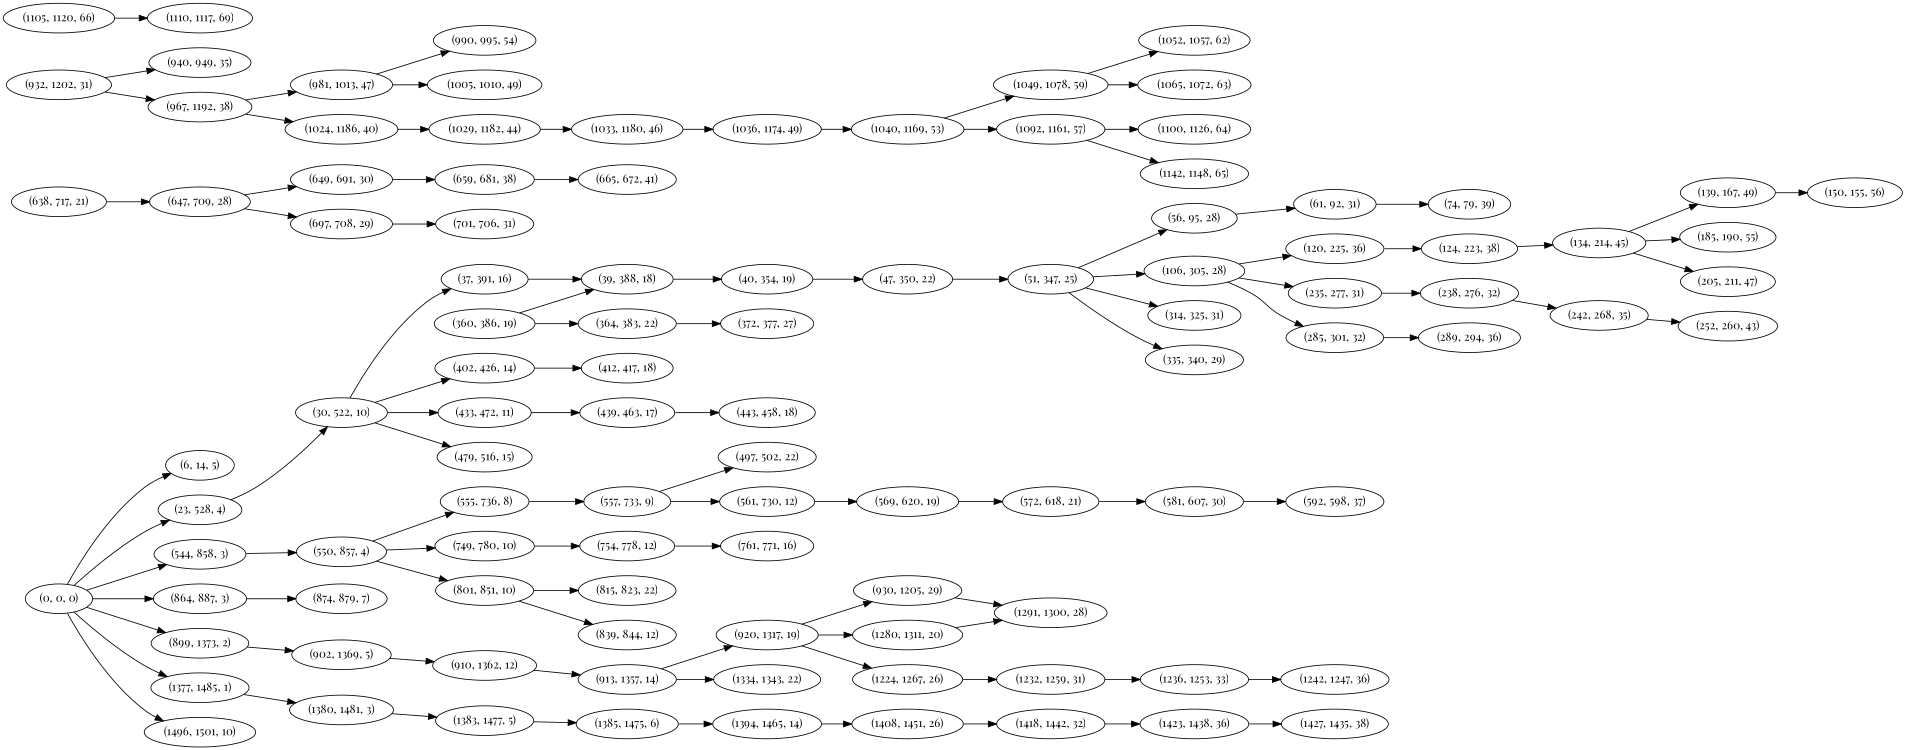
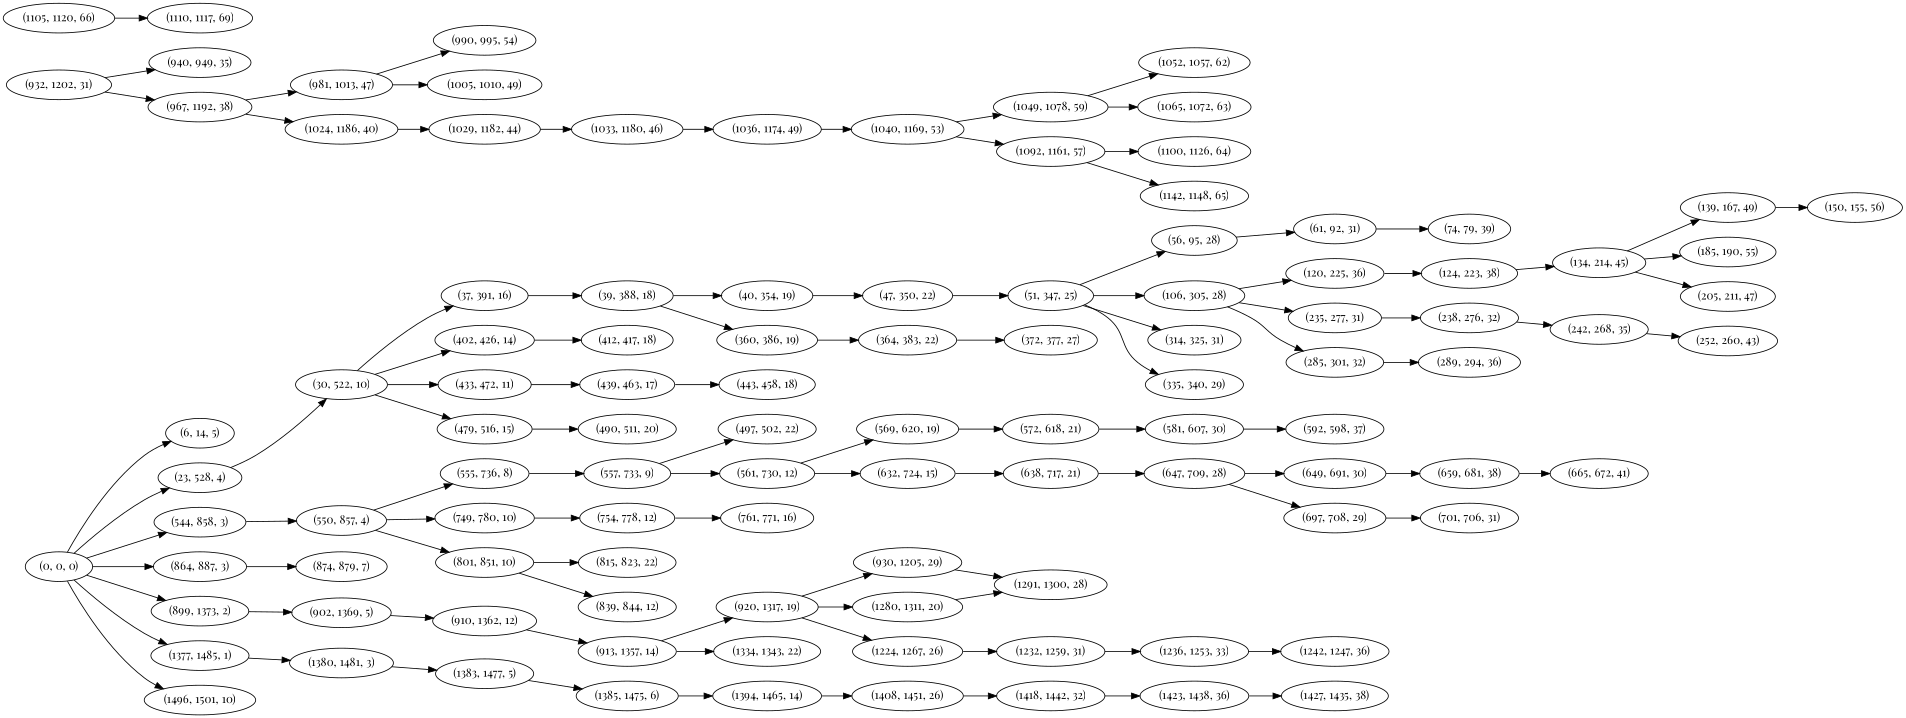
  digraph {
    fontname="Playfair Display"
    rankdir=LR
    node [fontname="Playfair Display"]
    edge [fontname="Playfair Display"]
    "(0, 0, 0)"
    "(6, 14, 5)"
    "(23, 528, 4)"
    "(544, 858, 3)"
    "(864, 887, 3)"
    "(899, 1373, 2)"
    "(1377, 1485, 1)"
    "(1496, 1501, 10)"
    "(30, 522, 10)"
    "(550, 857, 4)"
    "(874, 879, 7)"
    "(902, 1369, 5)"
    "(1380, 1481, 3)"
    "(37, 391, 16)"
    "(402, 426, 14)"
    "(433, 472, 11)"
    "(479, 516, 15)"
    "(39, 388, 18)"
    "(412, 417, 18)"
    "(439, 463, 17)"
+   "(490, 511, 20)"
    "(40, 354, 19)"
    "(360, 386, 19)"
    "(47, 350, 22)"
    "(364, 383, 22)"
    "(51, 347, 25)"
    "(56, 95, 28)"
    "(106, 305, 28)"
    "(314, 325, 31)"
    "(335, 340, 29)"
    "(61, 92, 31)"
    "(120, 225, 36)"
    "(235, 277, 31)"
    "(285, 301, 32)"
    "(74, 79, 39)"
    "(124, 223, 38)"
    "(238, 276, 32)"
    "(289, 294, 36)"
    "(134, 214, 45)"
    "(139, 167, 49)"
    "(185, 190, 55)"
    "(205, 211, 47)"
    "(150, 155, 56)"
    "(242, 268, 35)"
    "(252, 260, 43)"
    "(372, 377, 27)"
    "(443, 458, 18)"
    "(555, 736, 8)"
    "(749, 780, 10)"
    "(801, 851, 10)"
    "(557, 733, 9)"
    "(754, 778, 12)"
    "(815, 823, 22)"
    "(839, 844, 12)"
    "(497, 502, 22)"
    "(561, 730, 12)"
    "(569, 620, 19)"
+   "(632, 724, 15)"
    "(572, 618, 21)"
    "(638, 717, 21)"
    "(581, 607, 30)"
    "(592, 598, 37)"
    "(647, 709, 28)"
    "(649, 691, 30)"
    "(697, 708, 29)"
    "(659, 681, 38)"
    "(701, 706, 31)"
    "(665, 672, 41)"
    "(761, 771, 16)"
    "(910, 1362, 12)"
    "(913, 1357, 14)"
    "(920, 1317, 19)"
    "(1334, 1343, 22)"
    "(930, 1205, 29)"
    "(1224, 1267, 26)"
    "(1280, 1311, 20)"
    "(1291, 1300, 28)"
    "(1232, 1259, 31)"
    "(932, 1202, 31)"
    "(940, 949, 35)"
    "(967, 1192, 38)"
    "(981, 1013, 47)"
    "(1024, 1186, 40)"
    "(990, 995, 54)"
    "(1005, 1010, 49)"
    "(1029, 1182, 44)"
    "(1033, 1180, 46)"
    "(1036, 1174, 49)"
    "(1040, 1169, 53)"
    "(1049, 1078, 59)"
    "(1092, 1161, 57)"
    "(1052, 1057, 62)"
    "(1065, 1072, 63)"
    "(1100, 1126, 64)"
    "(1142, 1148, 65)"
    "(1105, 1120, 66)"
    "(1110, 1117, 69)"
    "(1236, 1253, 33)"
    "(1242, 1247, 36)"
    "(1383, 1477, 5)"
    "(1385, 1475, 6)"
    "(1394, 1465, 14)"
    "(1408, 1451, 26)"
    "(1418, 1442, 32)"
    "(1423, 1438, 36)"
    "(1427, 1435, 38)"
    "(0, 0, 0)" -> "(6, 14, 5)"
    "(0, 0, 0)" -> "(23, 528, 4)"
    "(0, 0, 0)" -> "(544, 858, 3)"
    "(0, 0, 0)" -> "(864, 887, 3)"
    "(0, 0, 0)" -> "(899, 1373, 2)"
    "(0, 0, 0)" -> "(1377, 1485, 1)"
    "(0, 0, 0)" -> "(1496, 1501, 10)"
    "(23, 528, 4)" -> "(30, 522, 10)"
    "(544, 858, 3)" -> "(550, 857, 4)"
    "(864, 887, 3)" -> "(874, 879, 7)"
    "(899, 1373, 2)" -> "(902, 1369, 5)"
    "(1377, 1485, 1)" -> "(1380, 1481, 3)"
    "(30, 522, 10)" -> "(37, 391, 16)"
    "(30, 522, 10)" -> "(402, 426, 14)"
    "(30, 522, 10)" -> "(433, 472, 11)"
    "(30, 522, 10)" -> "(479, 516, 15)"
    "(550, 857, 4)" -> "(555, 736, 8)"
    "(550, 857, 4)" -> "(749, 780, 10)"
    "(550, 857, 4)" -> "(801, 851, 10)"
    "(902, 1369, 5)" -> "(910, 1362, 12)"
    "(1380, 1481, 3)" -> "(1383, 1477, 5)"
    "(37, 391, 16)" -> "(39, 388, 18)"
    "(402, 426, 14)" -> "(412, 417, 18)"
    "(433, 472, 11)" -> "(439, 463, 17)"
+   "(479, 516, 15)" -> "(490, 511, 20)"
    "(39, 388, 18)" -> "(40, 354, 19)"
-   "(360, 386, 19)" -> "(39, 388, 18)"
+   "(39, 388, 18)" -> "(360, 386, 19)"
    "(439, 463, 17)" -> "(443, 458, 18)"
    "(40, 354, 19)" -> "(47, 350, 22)"
    "(360, 386, 19)" -> "(364, 383, 22)"
    "(47, 350, 22)" -> "(51, 347, 25)"
    "(364, 383, 22)" -> "(372, 377, 27)"
    "(51, 347, 25)" -> "(56, 95, 28)"
    "(51, 347, 25)" -> "(106, 305, 28)"
    "(51, 347, 25)" -> "(314, 325, 31)"
    "(51, 347, 25)" -> "(335, 340, 29)"
    "(56, 95, 28)" -> "(61, 92, 31)"
    "(106, 305, 28)" -> "(120, 225, 36)"
    "(106, 305, 28)" -> "(235, 277, 31)"
    "(106, 305, 28)" -> "(285, 301, 32)"
    "(61, 92, 31)" -> "(74, 79, 39)"
    "(120, 225, 36)" -> "(124, 223, 38)"
    "(235, 277, 31)" -> "(238, 276, 32)"
    "(285, 301, 32)" -> "(289, 294, 36)"
    "(124, 223, 38)" -> "(134, 214, 45)"
    "(238, 276, 32)" -> "(242, 268, 35)"
    "(134, 214, 45)" -> "(139, 167, 49)"
    "(134, 214, 45)" -> "(185, 190, 55)"
    "(134, 214, 45)" -> "(205, 211, 47)"
    "(139, 167, 49)" -> "(150, 155, 56)"
    "(242, 268, 35)" -> "(252, 260, 43)"
    "(555, 736, 8)" -> "(557, 733, 9)"
    "(749, 780, 10)" -> "(754, 778, 12)"
    "(801, 851, 10)" -> "(815, 823, 22)"
    "(801, 851, 10)" -> "(839, 844, 12)"
    "(557, 733, 9)" -> "(497, 502, 22)"
    "(557, 733, 9)" -> "(561, 730, 12)"
    "(754, 778, 12)" -> "(761, 771, 16)"
    "(561, 730, 12)" -> "(569, 620, 19)"
+   "(561, 730, 12)" -> "(632, 724, 15)"
    "(569, 620, 19)" -> "(572, 618, 21)"
+   "(632, 724, 15)" -> "(638, 717, 21)"
    "(572, 618, 21)" -> "(581, 607, 30)"
    "(638, 717, 21)" -> "(647, 709, 28)"
    "(581, 607, 30)" -> "(592, 598, 37)"
    "(647, 709, 28)" -> "(649, 691, 30)"
    "(647, 709, 28)" -> "(697, 708, 29)"
    "(649, 691, 30)" -> "(659, 681, 38)"
    "(697, 708, 29)" -> "(701, 706, 31)"
    "(659, 681, 38)" -> "(665, 672, 41)"
    "(910, 1362, 12)" -> "(913, 1357, 14)"
    "(913, 1357, 14)" -> "(920, 1317, 19)"
    "(913, 1357, 14)" -> "(1334, 1343, 22)"
    "(920, 1317, 19)" -> "(930, 1205, 29)"
    "(920, 1317, 19)" -> "(1224, 1267, 26)"
    "(920, 1317, 19)" -> "(1280, 1311, 20)"
    "(930, 1205, 29)" -> "(1291, 1300, 28)"
    "(1224, 1267, 26)" -> "(1232, 1259, 31)"
    "(1280, 1311, 20)" -> "(1291, 1300, 28)"
    "(1232, 1259, 31)" -> "(1236, 1253, 33)"
    "(932, 1202, 31)" -> "(940, 949, 35)"
    "(932, 1202, 31)" -> "(967, 1192, 38)"
    "(967, 1192, 38)" -> "(981, 1013, 47)"
    "(967, 1192, 38)" -> "(1024, 1186, 40)"
    "(981, 1013, 47)" -> "(990, 995, 54)"
    "(981, 1013, 47)" -> "(1005, 1010, 49)"
    "(1024, 1186, 40)" -> "(1029, 1182, 44)"
    "(1029, 1182, 44)" -> "(1033, 1180, 46)"
    "(1033, 1180, 46)" -> "(1036, 1174, 49)"
    "(1036, 1174, 49)" -> "(1040, 1169, 53)"
    "(1040, 1169, 53)" -> "(1049, 1078, 59)"
    "(1040, 1169, 53)" -> "(1092, 1161, 57)"
    "(1049, 1078, 59)" -> "(1052, 1057, 62)"
    "(1049, 1078, 59)" -> "(1065, 1072, 63)"
    "(1092, 1161, 57)" -> "(1100, 1126, 64)"
    "(1092, 1161, 57)" -> "(1142, 1148, 65)"
    "(1105, 1120, 66)" -> "(1110, 1117, 69)"
    "(1236, 1253, 33)" -> "(1242, 1247, 36)"
    "(1383, 1477, 5)" -> "(1385, 1475, 6)"
    "(1385, 1475, 6)" -> "(1394, 1465, 14)"
    "(1394, 1465, 14)" -> "(1408, 1451, 26)"
    "(1408, 1451, 26)" -> "(1418, 1442, 32)"
    "(1418, 1442, 32)" -> "(1423, 1438, 36)"
    "(1423, 1438, 36)" -> "(1427, 1435, 38)"
  }
